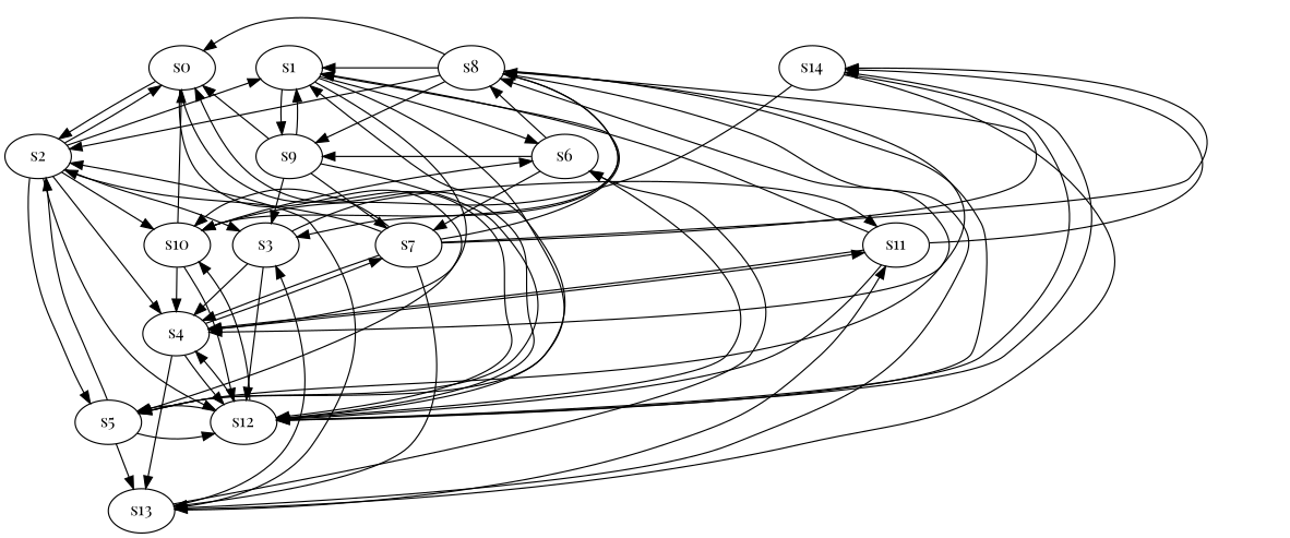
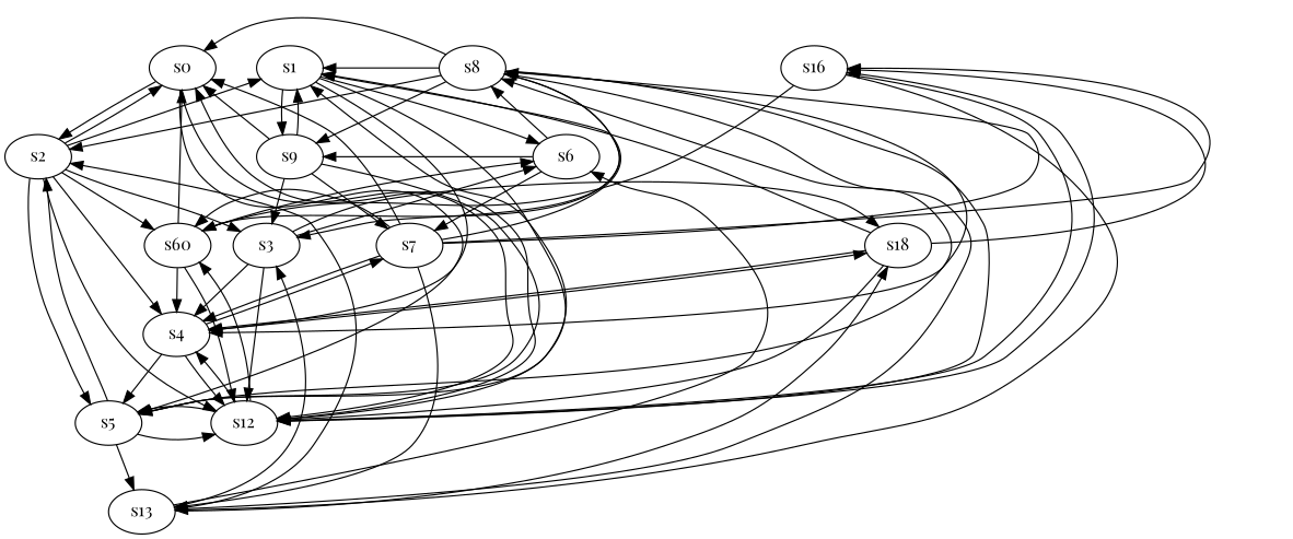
  digraph {
    fontname="Playfair Display"
    node [fontname="Playfair Display" player=1]
    edge [fontname="Playfair Display"]
    s0 [player=0]
    s2
    s5
    s12
    s1
    s4 [player=0]
    s3 [player=0]
-   s10
+   s10 [label=s60]
    s13 [player=0]
    s8
    s6 [player=0]
-   s14
+   s14 [label=s16]
    s9
-   s11 [player=0]
+   s11 [player=0 label=s18]
    s7 [player=0]
    s0 -> s2 [constraint="time % 7 == 1"]
    s0 -> s5 [constraint="!(time % 2 == 1)"]
    s0 -> s12 [constraint="time % 4 == 2"]
    s2 -> s0 [constraint="time % 3 == 0 && time % 4 == 3"]
    s2 -> s5 [constraint="!(time % 3 == 2)"]
    s2 -> s12 [constraint="!(time % 5 == 2)"]
    s2 -> s1 [constraint="!(time % 3 == 1)"]
    s2 -> s4 [constraint="time % 4 == 1 && time % 5 == 3"]
    s2 -> s3
    s2 -> s10
    s5 -> s2
    s5 -> s12 [constraint="time % 5 == 4 || time % 3 == 0"]
    s5 -> s13
    s5 -> s8 [constraint="time % 2 == 1 || time % 5 == 4"]
    s12 -> s0 [constraint="time % 2 == 1"]
    s12 -> s5 [constraint="time % 5 == 0 || time % 4 == 3"]
    s12 -> s1 [constraint="time % 4 == 1 && time % 4 == 2"]
    s12 -> s4 [constraint="time == 14"]
    s12 -> s10 [constraint="!(time % 3 == 0)"]
-   s12 -> s6 [constraint="time % 5 == 4"]
+   s3 -> s6 [constraint="time % 5 == 4"]
    s12 -> s14 [constraint="time == 0"]
    s1 -> s5 [constraint="time % 2 == 0 && time % 3 == 0"]
    s1 -> s4 [constraint="time % 2 == 1"]
    s1 -> s6 [constraint="time == 2 || time == 3 || time == 9 || time == 21 || time == 25"]
    s1 -> s9
    s4 -> s12
-   s4 -> s13
+   s4 -> s5
    s4 -> s11 [constraint="time == 19"]
    s4 -> s7 [constraint="!(time % 5 == 3)"]
    s3 -> s12 [constraint="time % 4 == 0 && time % 4 == 1"]
    s3 -> s4
    s3 -> s11 [constraint="!(time % 3 == 2)"]
    s10 -> s0 [constraint="!(time % 3 == 2)"]
    s10 -> s12 [constraint="!(time % 3 == 1)"]
    s10 -> s4 [constraint="time % 6 == 2"]
    s10 -> s6 [constraint="time % 5 == 2"]
    s13 -> s2 [constraint="time % 8 == 7"]
    s13 -> s3 [constraint="time % 4 == 1"]
    s13 -> s8 [constraint="time % 3 == 0"]
    s13 -> s6 [constraint="time == 9 || time == 17 || time == 24"]
    s13 -> s11 [constraint="time % 6 == 0"]
    s8 -> s0 [constraint="time % 2 == 0 && time % 5 == 2"]
    s8 -> s2 [constraint="!(time % 2 == 0)"]
    s8 -> s12 [constraint="time % 2 == 1 && time % 3 == 0"]
    s8 -> s1 [constraint="time % 4 == 3 || time % 2 == 1"]
    s8 -> s4 [constraint="time % 8 == 5"]
    s8 -> s3 [constraint="time % 4 == 0"]
    s8 -> s10 [constraint="time % 5 == 1 || time % 3 == 0"]
    s8 -> s9 [constraint="!(time % 4 == 1)"]
    s6 -> s8 [constraint="time % 3 == 0 || time % 2 == 0"]
    s6 -> s9 [constraint="time % 4 == 2 || time % 4 == 3"]
    s6 -> s7
    s14 -> s12 [constraint="time == 5 || time == 6 || time == 7 || time == 12 || time == 19"]
    s14 -> s10 [constraint="!(time % 5 == 4)"]
    s14 -> s13 [constraint="time % 3 == 1 && time % 3 == 0"]
    s9 -> s0 [constraint="!(time % 5 == 0)"]
    s9 -> s5 [constraint="time % 4 == 3 && time % 4 == 1"]
    s9 -> s1 [constraint="time % 4 == 2 || time % 4 == 2"]
    s9 -> s3
    s9 -> s7
    s11 -> s12
    s11 -> s1 [constraint="time % 2 == 0 || time % 5 == 1"]
    s11 -> s4
    s11 -> s14 [constraint="time % 3 == 2"]
-   s7 -> s2 [constraint="time == 1 || time == 2 || time == 6"]
+   s7 -> s0 [constraint="time == 1 || time == 2 || time == 6"]
    s7 -> s1 [constraint="time == 5 || time == 9 || time == 13 || time == 15"]
    s7 -> s4 [constraint="time % 2 == 0"]
    s7 -> s10 [constraint="time == 10 || time == 13 || time == 15"]
    s7 -> s13 [constraint="time == 9"]
    s7 -> s8 [constraint="time % 2 == 1 || time % 4 == 2"]
    s7 -> s14 [constraint="time % 7 == 3"]
  }
